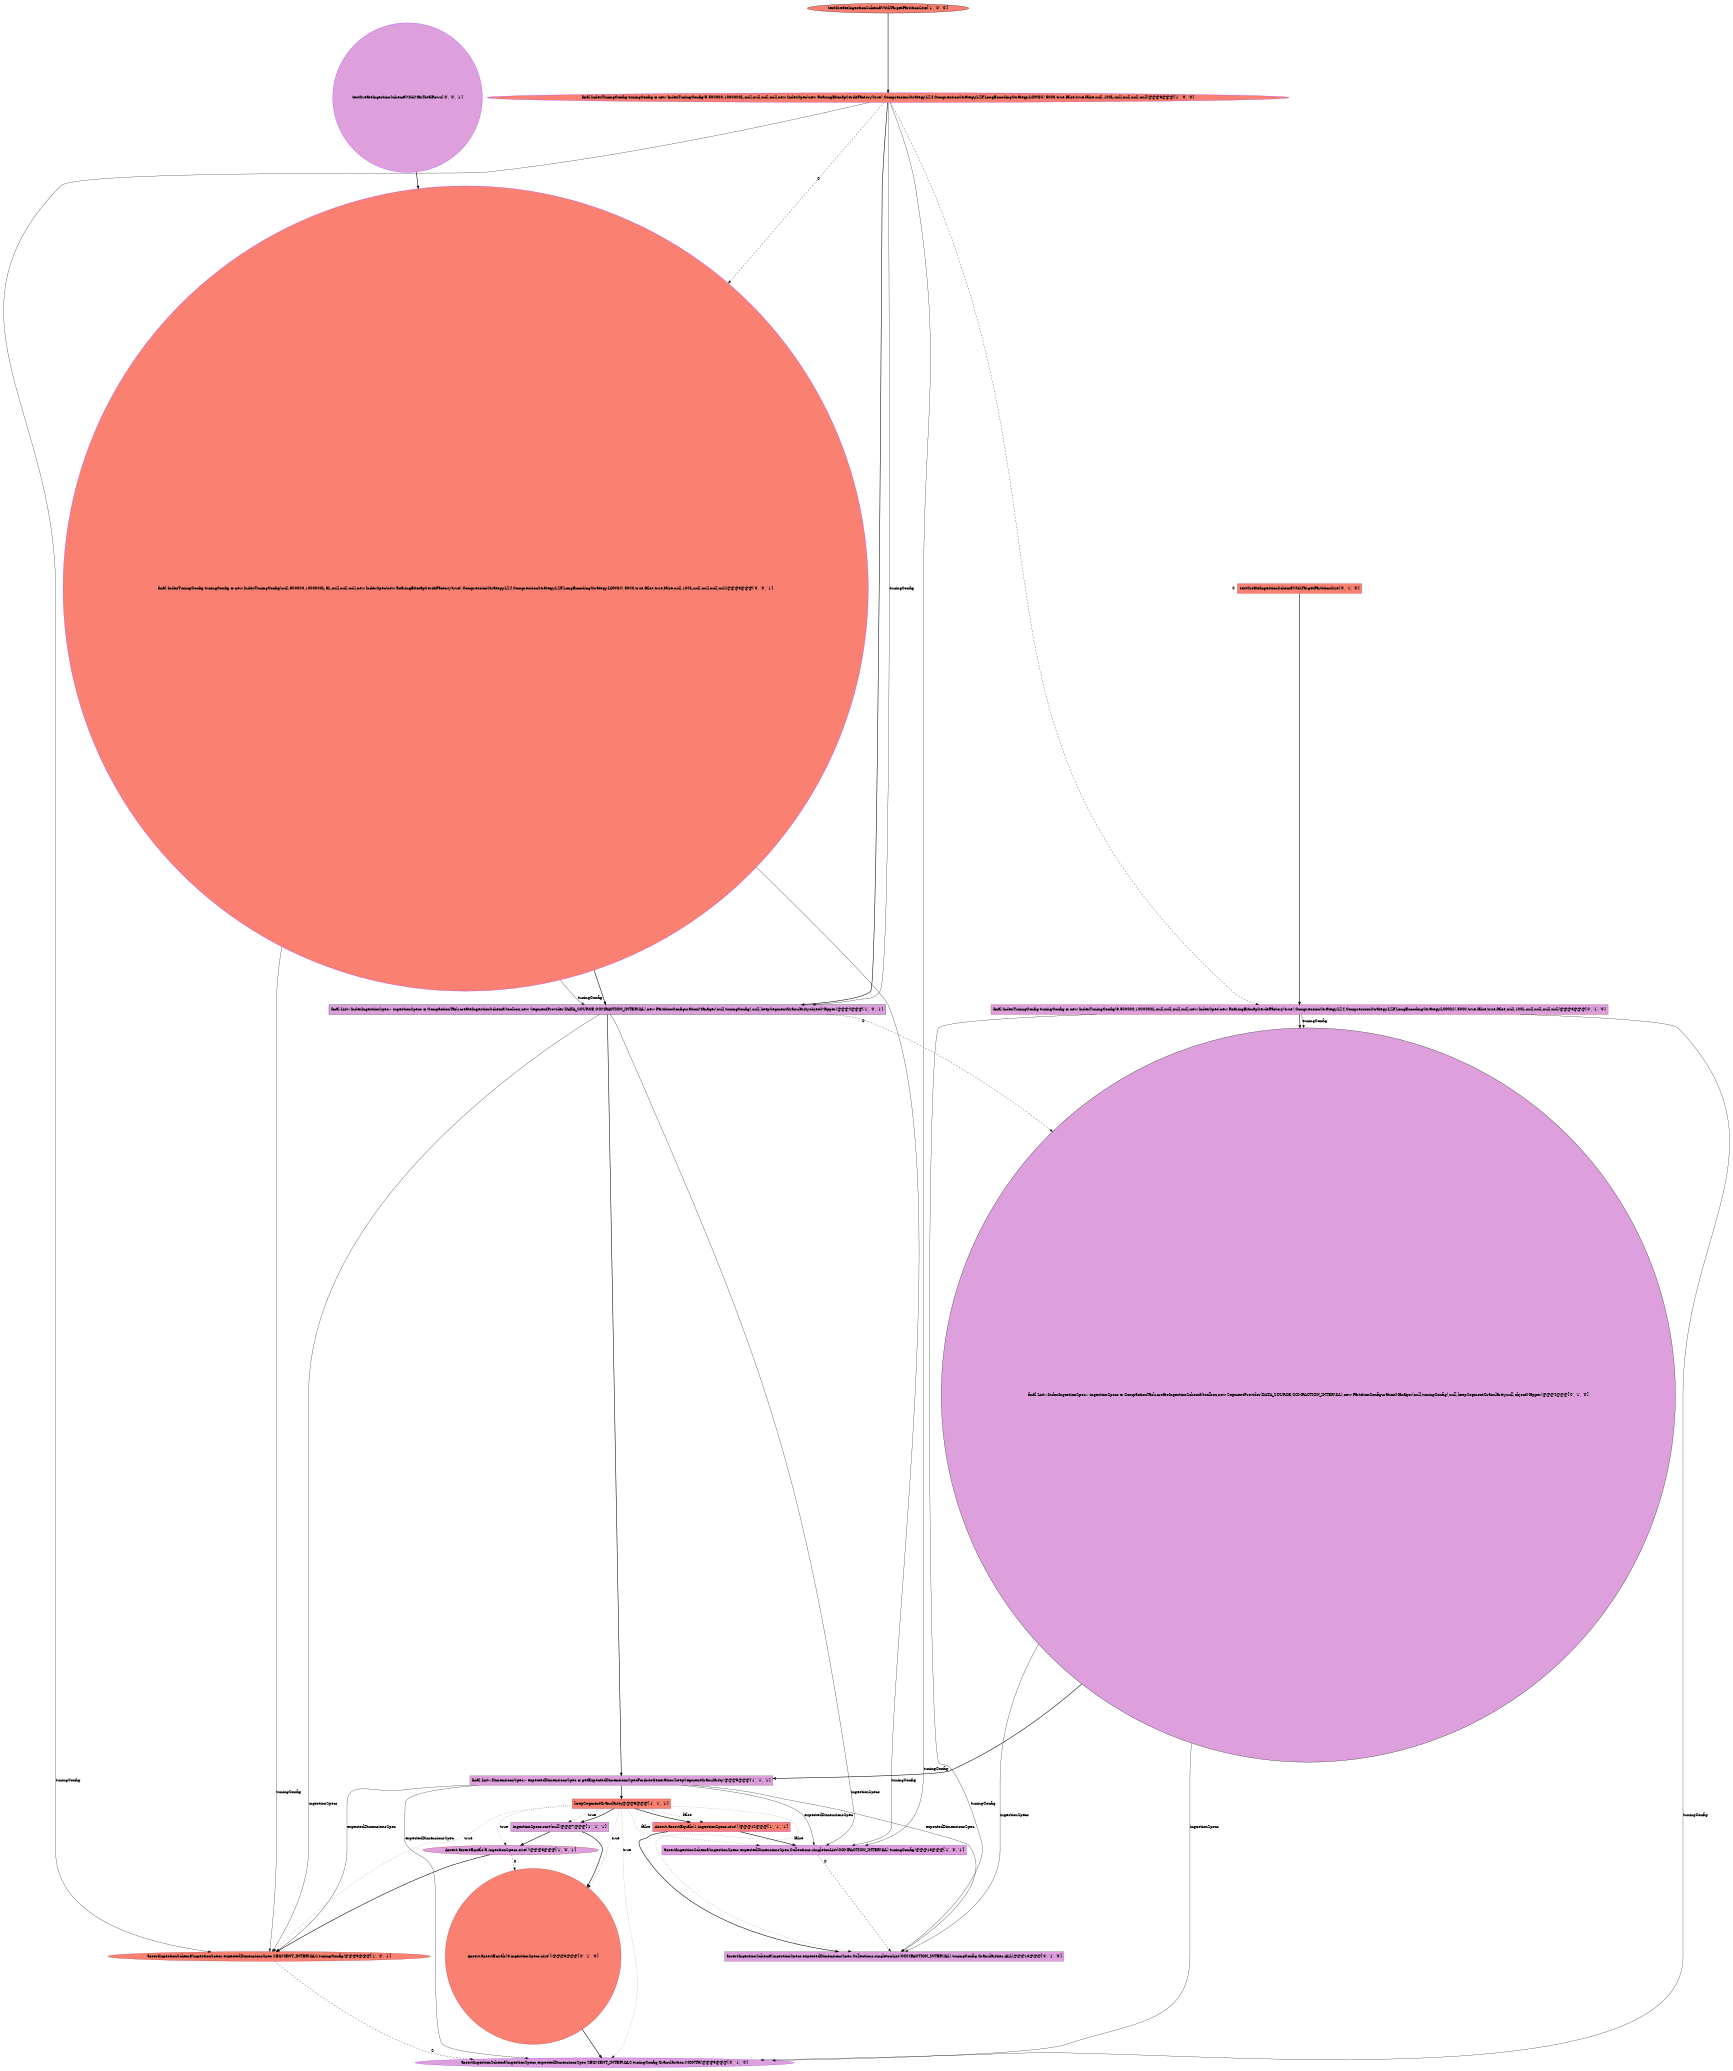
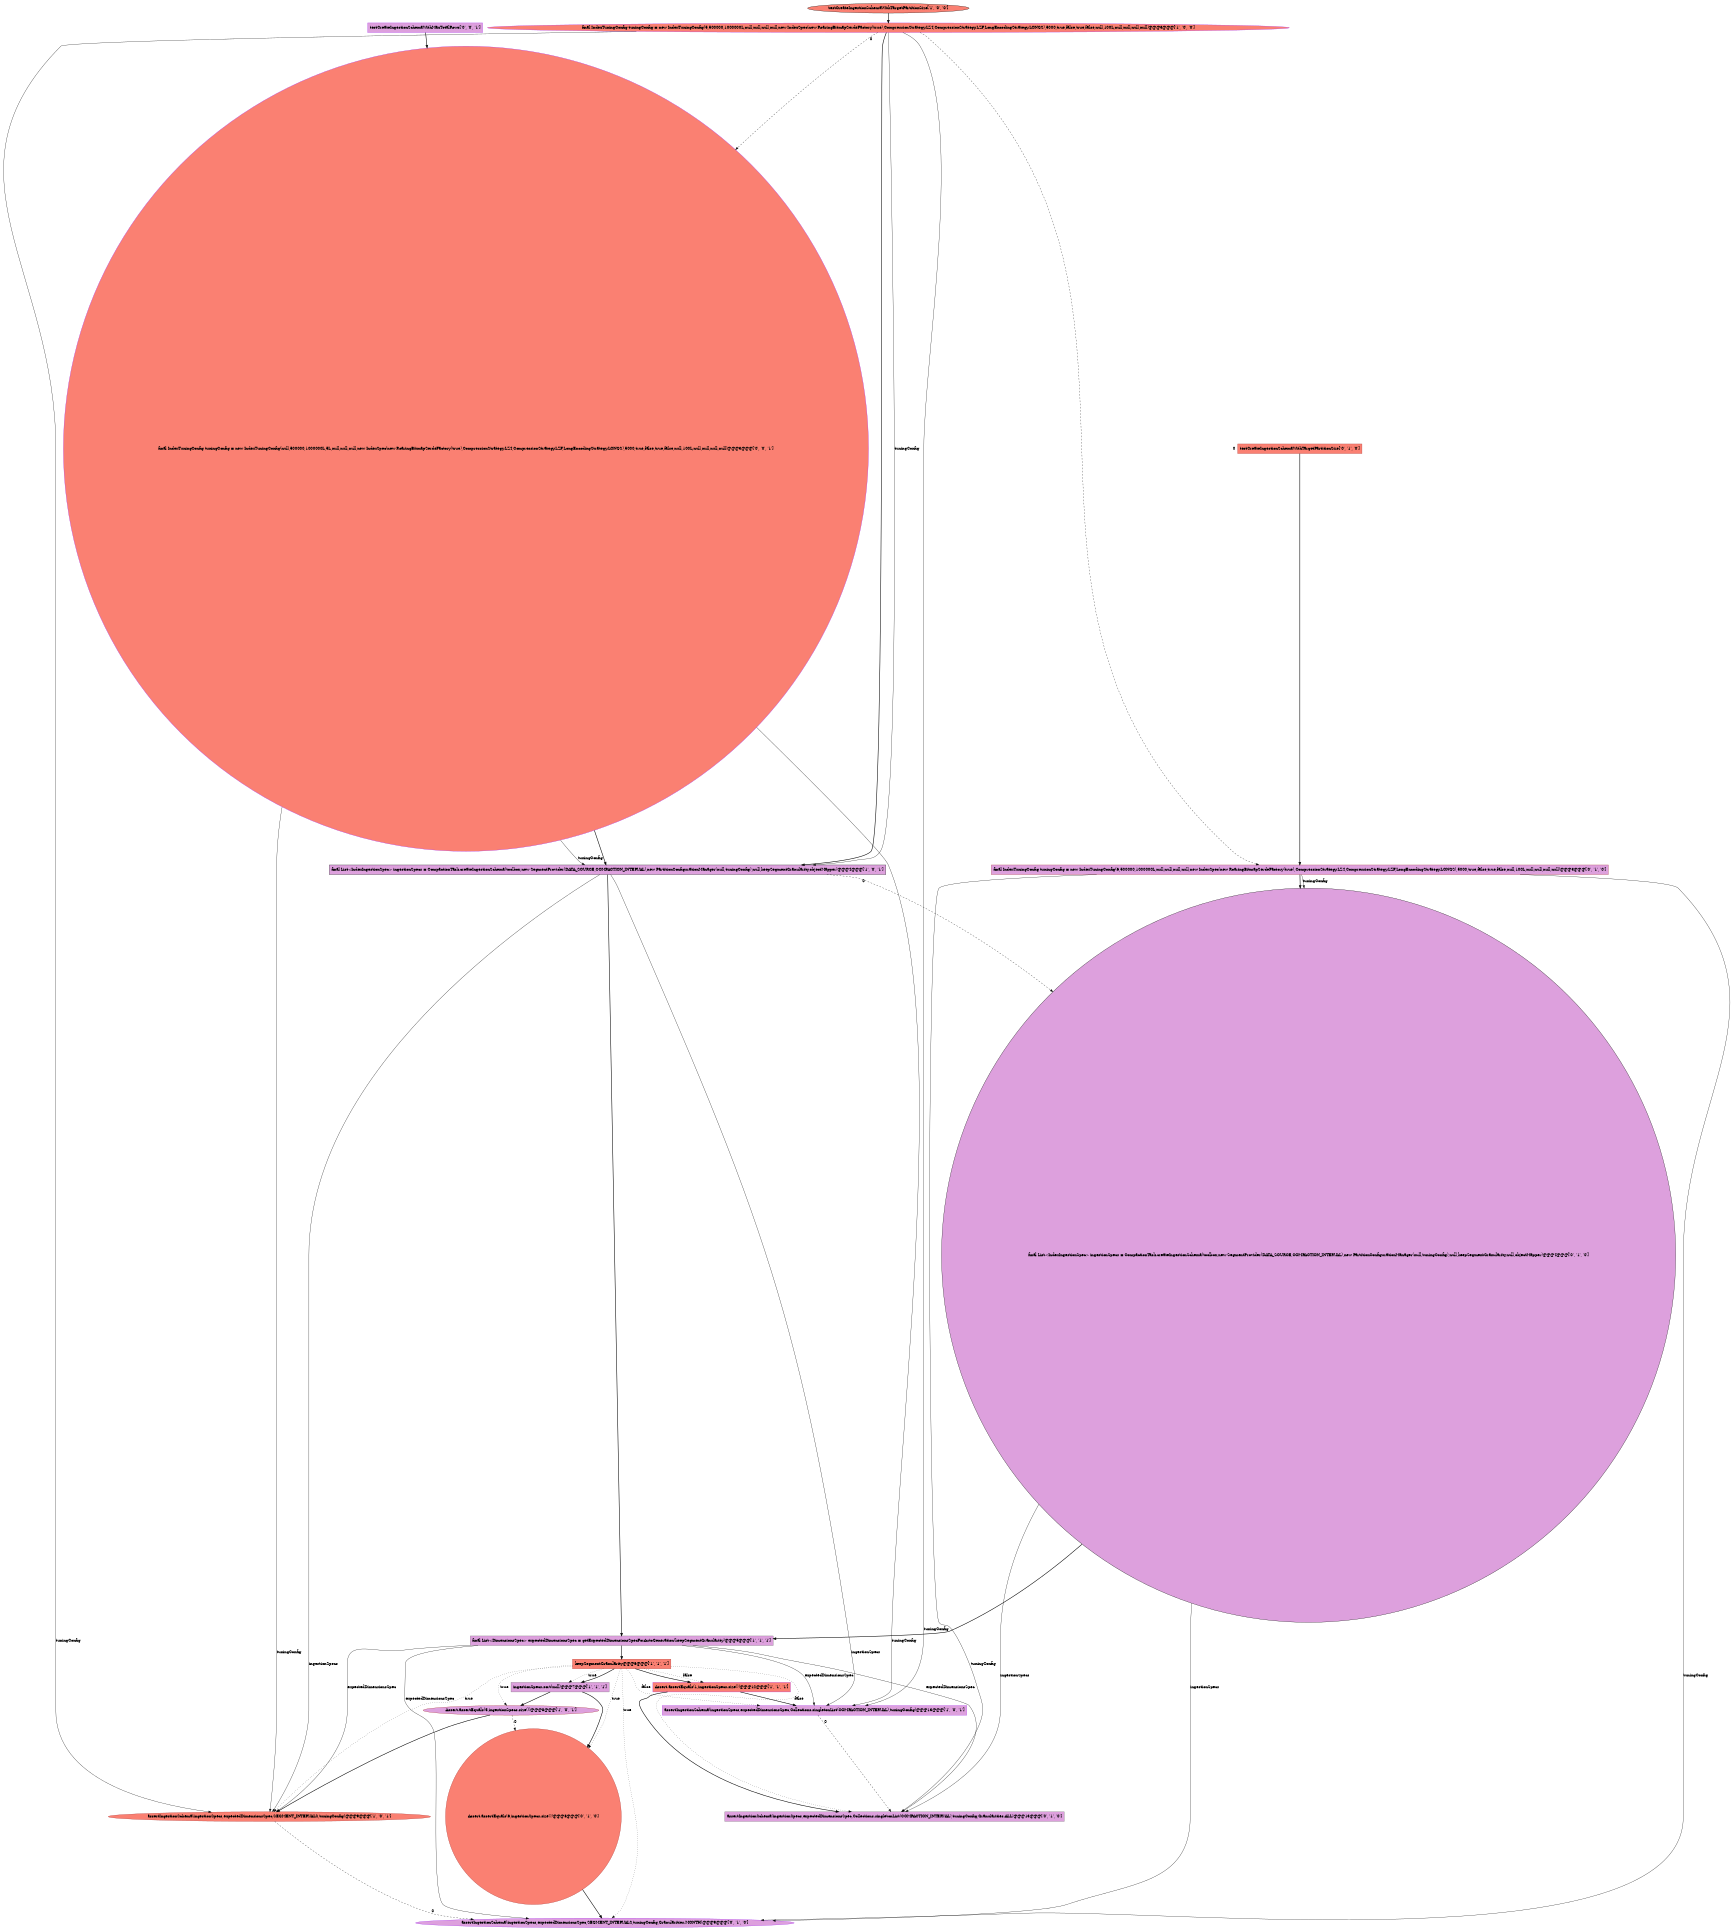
  digraph {
    node [fillcolor=plum shape=box style=filled color=brown]
    edge [style=solid]
    n1 [label="final List<IndexIngestionSpec> ingestionSpecs = CompactionTask.createIngestionSchema(toolbox,new SegmentProvider(DATA_SOURCE,COMPACTION_INTERVAL),new PartitionConfigurationManager(null,tuningConfig),null,keepSegmentGranularity,objectMapper)@@@4@@@['1', '0', '1']" color=black]
    n2 [fillcolor=salmon label="assertIngestionSchema(ingestionSpecs,expectedDimensionsSpec,SEGMENT_INTERVALS,tuningConfig)@@@9@@@['1', '0', '1']" shape=ellipse]
    n3 [label="final List<DimensionsSpec> expectedDimensionsSpec = getExpectedDimensionsSpecForAutoGeneration(keepSegmentGranularity)@@@5@@@['1', '1', '1']" color=gray40]
    n4 [label="final List<IndexIngestionSpec> ingestionSpecs = CompactionTask.createIngestionSchema(toolbox,new SegmentProvider(DATA_SOURCE,COMPACTION_INTERVAL),new PartitionConfigurationManager(null,tuningConfig),null,keepSegmentGranularity,null,objectMapper)@@@4@@@['0', '1', '0']" shape=circle color=black]
    n5 [label="assertIngestionSchema(ingestionSpecs,expectedDimensionsSpec,Collections.singletonList(COMPACTION_INTERVAL),tuningConfig)@@@13@@@['1', '0', '1']" color=purple]
    n6 [label="assertIngestionSchema(ingestionSpecs,expectedDimensionsSpec,Collections.singletonList(COMPACTION_INTERVAL),tuningConfig,Granularities.ALL)@@@13@@@['0', '1', '0']" color=gray40]
    n7 [label="assertIngestionSchema(ingestionSpecs,expectedDimensionsSpec,SEGMENT_INTERVALS,tuningConfig,Granularities.MONTH)@@@9@@@['0', '1', '0']" shape=ellipse color=purple]
    n8 [fillcolor=salmon label="final IndexTuningConfig tuningConfig = new IndexTuningConfig(5,500000,1000000L,null,null,null,null,new IndexSpec(new RoaringBitmapSerdeFactory(true),CompressionStrategy.LZ4,CompressionStrategy.LZF,LongEncodingStrategy.LONGS),5000,true,false,true,false,null,100L,null,null,null,null)@@@3@@@['1', '0', '0']" shape=ellipse color=purple]
    n9 [fillcolor=salmon label="final IndexTuningConfig tuningConfig = new IndexTuningConfig(null,500000,1000000L,5L,null,null,null,new IndexSpec(new RoaringBitmapSerdeFactory(true),CompressionStrategy.LZ4,CompressionStrategy.LZF,LongEncodingStrategy.LONGS),5000,true,false,true,false,null,100L,null,null,null,null)@@@3@@@['0', '0', '1']" shape=circle color=purple]
    n10 [label="final IndexTuningConfig tuningConfig = new IndexTuningConfig(6,500000,1000000L,null,null,null,null,new IndexSpec(new RoaringBitmapSerdeFactory(true),CompressionStrategy.LZ4,CompressionStrategy.LZF,LongEncodingStrategy.LONGS),5000,true,false,true,false,null,100L,null,null,null,null)@@@3@@@['0', '1', '0']"]
    n11 [label="ingestionSpecs.sort(null)@@@7@@@['1', '1', '1']" color=gray40]
    n12 [label="Assert.assertEquals(5,ingestionSpecs.size())@@@8@@@['1', '0', '1']" shape=ellipse]
    n13 [fillcolor=salmon label="Assert.assertEquals(6,ingestionSpecs.size())@@@8@@@['0', '1', '0']" shape=circle]
-   n14 [label="testCreateIngestionSchemaWithMaxTotalRows['0', '0', '1']" shape=circle color=purple]
+   n14 [label="testCreateIngestionSchemaWithMaxTotalRows['0', '0', '1']" color=purple]
    n15 [fillcolor=salmon label="keepSegmentGranularity@@@6@@@['1', '1', '1']"]
    n16 [fillcolor=salmon label="testCreateIngestionSchemaWithTargetPartitionSize['0', '1', '0']"]
    n17 [fillcolor=salmon label="Assert.assertEquals(1,ingestionSpecs.size())@@@12@@@['1', '1', '1']" color=purple]
    n18 [fillcolor=salmon label="testCreateIngestionSchemaWithTargetPartitionSize['1', '0', '0']" shape=ellipse color=black]
    n1 -> n2 [label=ingestionSpecs]
    n1 -> n3 [style=bold]
    n1 -> n4 [label=0 style=dashed]
    n1 -> n5 [label=ingestionSpecs]
    n2 -> n7 [label=0 style=dashed]
    n3 -> n2 [label=expectedDimensionsSpec]
    n3 -> n5 [label=expectedDimensionsSpec]
    n3 -> n6 [label=expectedDimensionsSpec]
    n3 -> n7 [label=expectedDimensionsSpec]
    n3 -> n15 [style=bold]
    n4 -> n3 [style=bold]
    n4 -> n6 [label=ingestionSpecs]
    n4 -> n7 [label=ingestionSpecs]
    n5 -> n6 [label=0 style=dashed]
    n8 -> n1 [style=bold]
    n8 -> n1 [label=tuningConfig]
    n8 -> n2 [label=tuningConfig]
    n8 -> n5 [label=tuningConfig]
    n8 -> n9 [label=0 style=dashed]
    n8 -> n10 [label=0 style=dashed]
    n9 -> n1 [style=bold]
    n9 -> n1 [label=tuningConfig]
    n9 -> n2 [label=tuningConfig]
    n9 -> n5 [label=tuningConfig]
    n10 -> n4 [style=bold]
    n10 -> n4 [label=tuningConfig]
    n10 -> n6 [label=tuningConfig]
    n10 -> n7 [label=tuningConfig]
    n11 -> n12 [style=bold]
    n11 -> n13 [style=bold]
    n12 -> n2 [style=bold]
    n12 -> n13 [label=0 style=dashed]
    n13 -> n7 [style=bold]
    n14 -> n9 [style=bold]
    n15 -> n2 [label=true style=dotted]
    n15 -> n5 [label=false style=dotted]
    n15 -> n6 [label=false style=dotted]
    n15 -> n7 [label=true style=dotted]
    n15 -> n11 [label=true style=dotted]
    n15 -> n11 [style=bold]
    n15 -> n12 [label=true style=dotted]
    n15 -> n13 [label=true style=dotted]
    n15 -> n17 [label=false style=dotted]
    n15 -> n17 [style=bold]
    n16 -> n10 [style=bold]
    n17 -> n5 [style=bold]
    n17 -> n6 [style=bold]
    n18 -> n8 [style=bold]
  }
